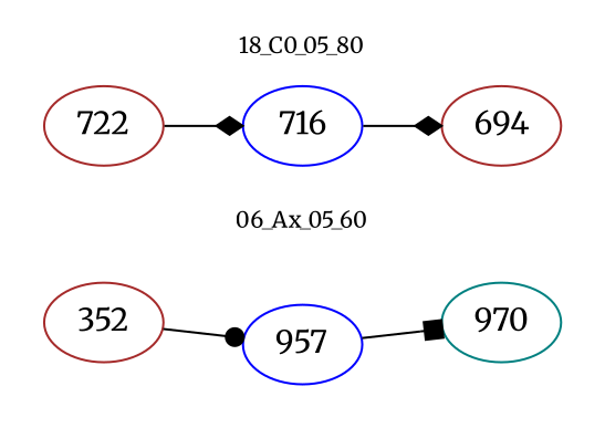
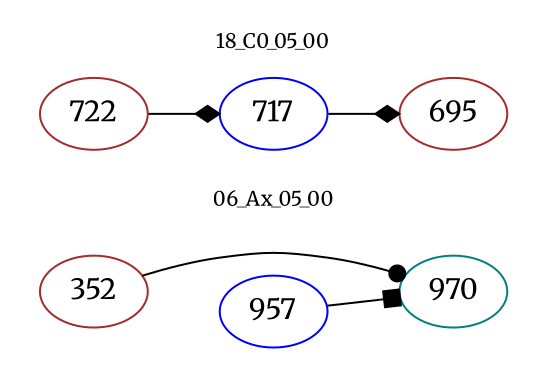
  digraph {
    fontname=Merriweather
    rankdir=LR
    node [color=brown fontname=Merriweather]
    edge [arrowhead=diamond color=black fontname=Merriweather]
    n1 [label=352]
    n2 [color=blue label=957]
    n3 [color=teal label=970]
    n4 [label=722]
-   n5 [color=blue label=716]
-   n6 [label=694]
+   n5 [color=blue label=717]
+   n6 [label=695]
    subgraph cluster_1 {
      color=white
      fontsize=10
-     label="06_Ax_05_60"
+     label="06_Ax_05_00"
      n1
      n2
      n3
    }
    subgraph cluster_2 {
      color=white
      fontsize=10
-     label="18_C0_05_80"
+     label="18_C0_05_00"
      n4
      n5
      n6
    }
-   n1 -> n2 [arrowhead=dot]
+   n1 -> n3 [arrowhead=dot]
    n2 -> n3 [arrowhead=box]
    n4 -> n5
    n5 -> n6
  }
